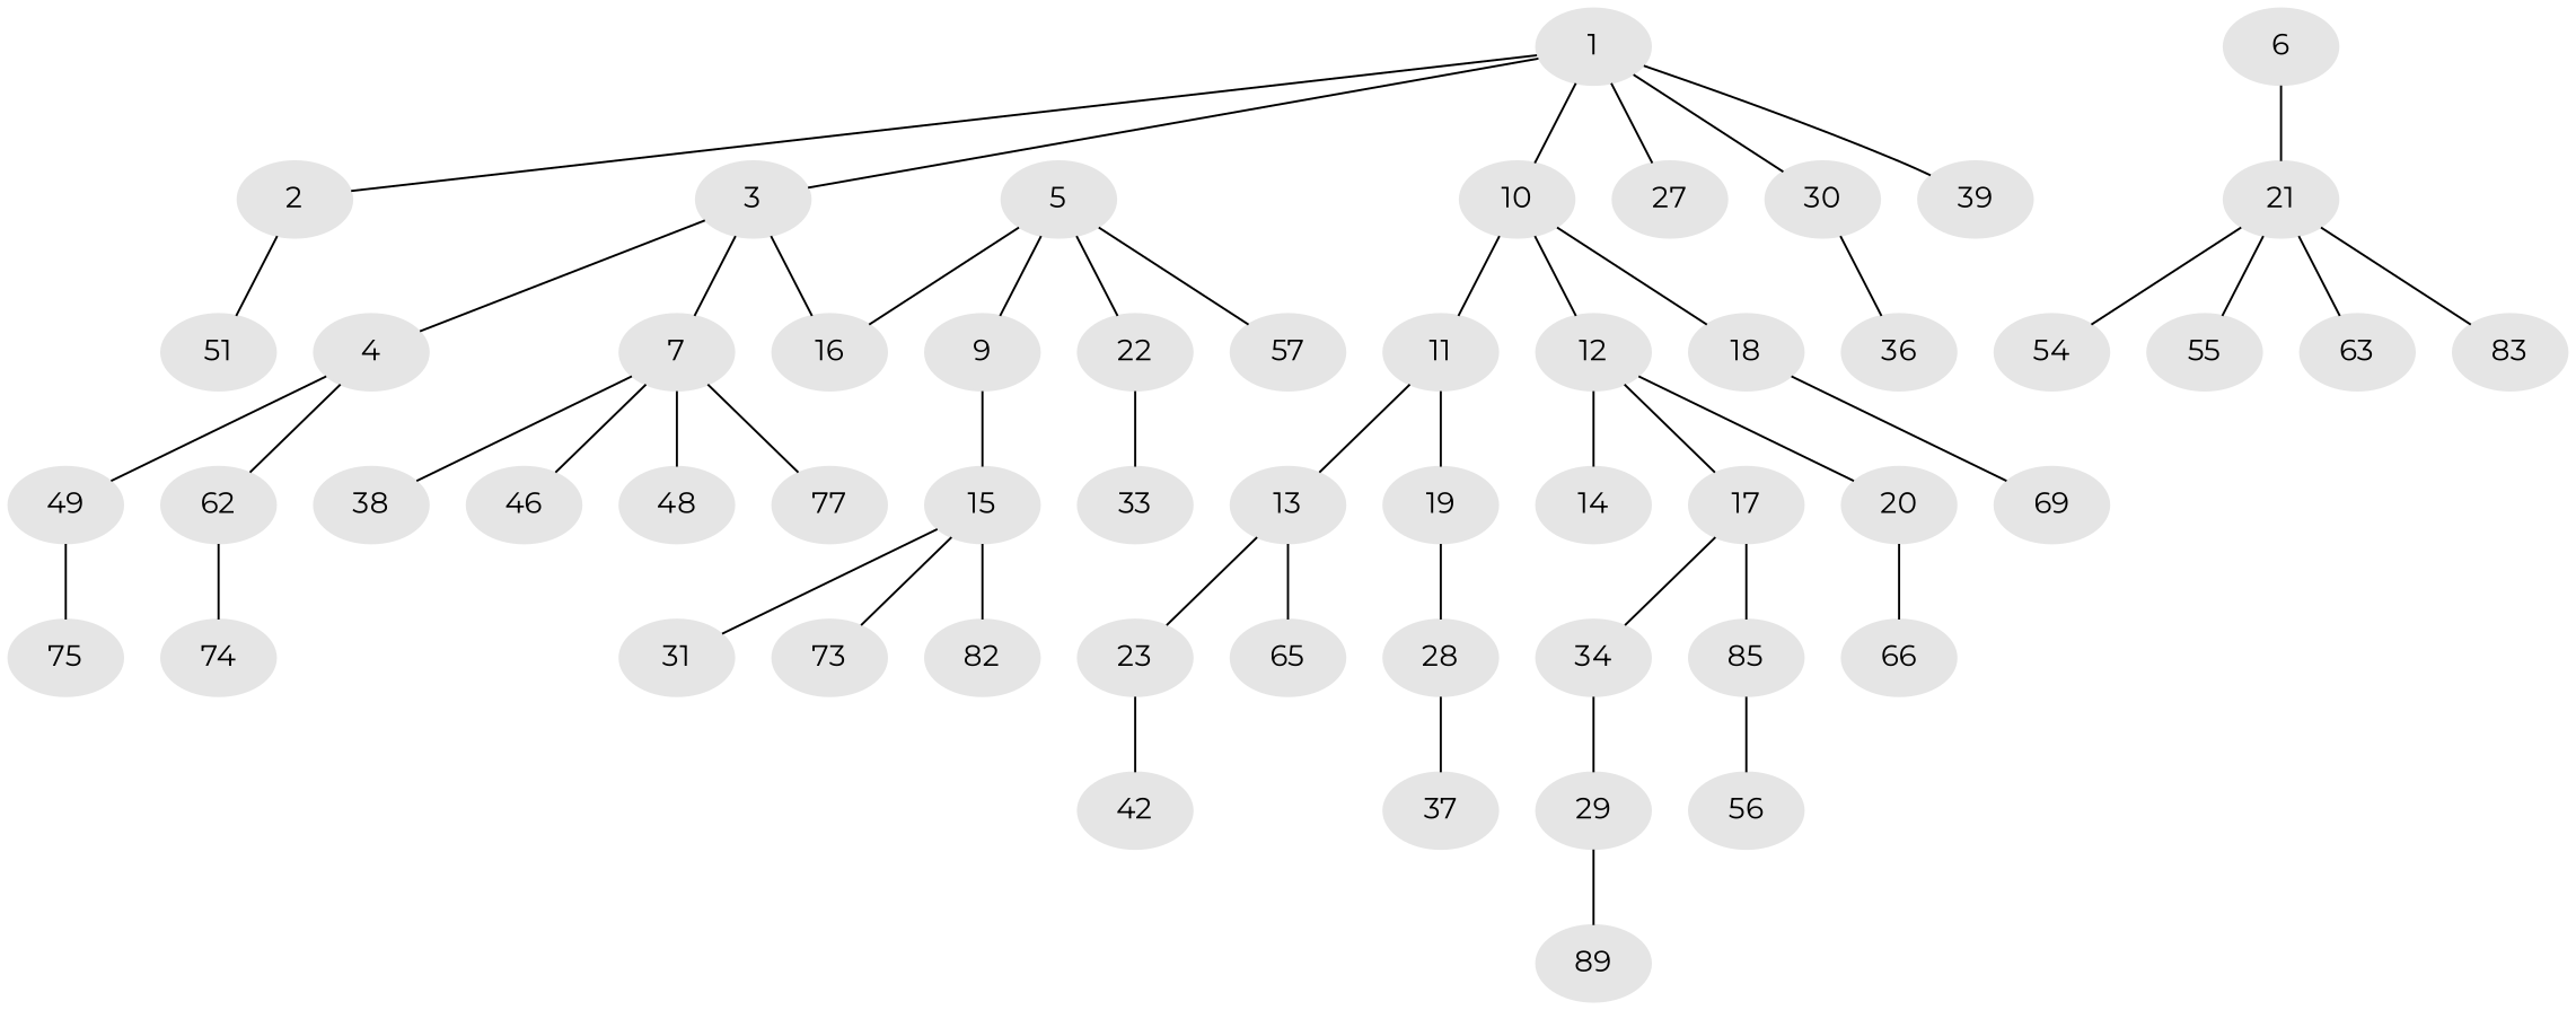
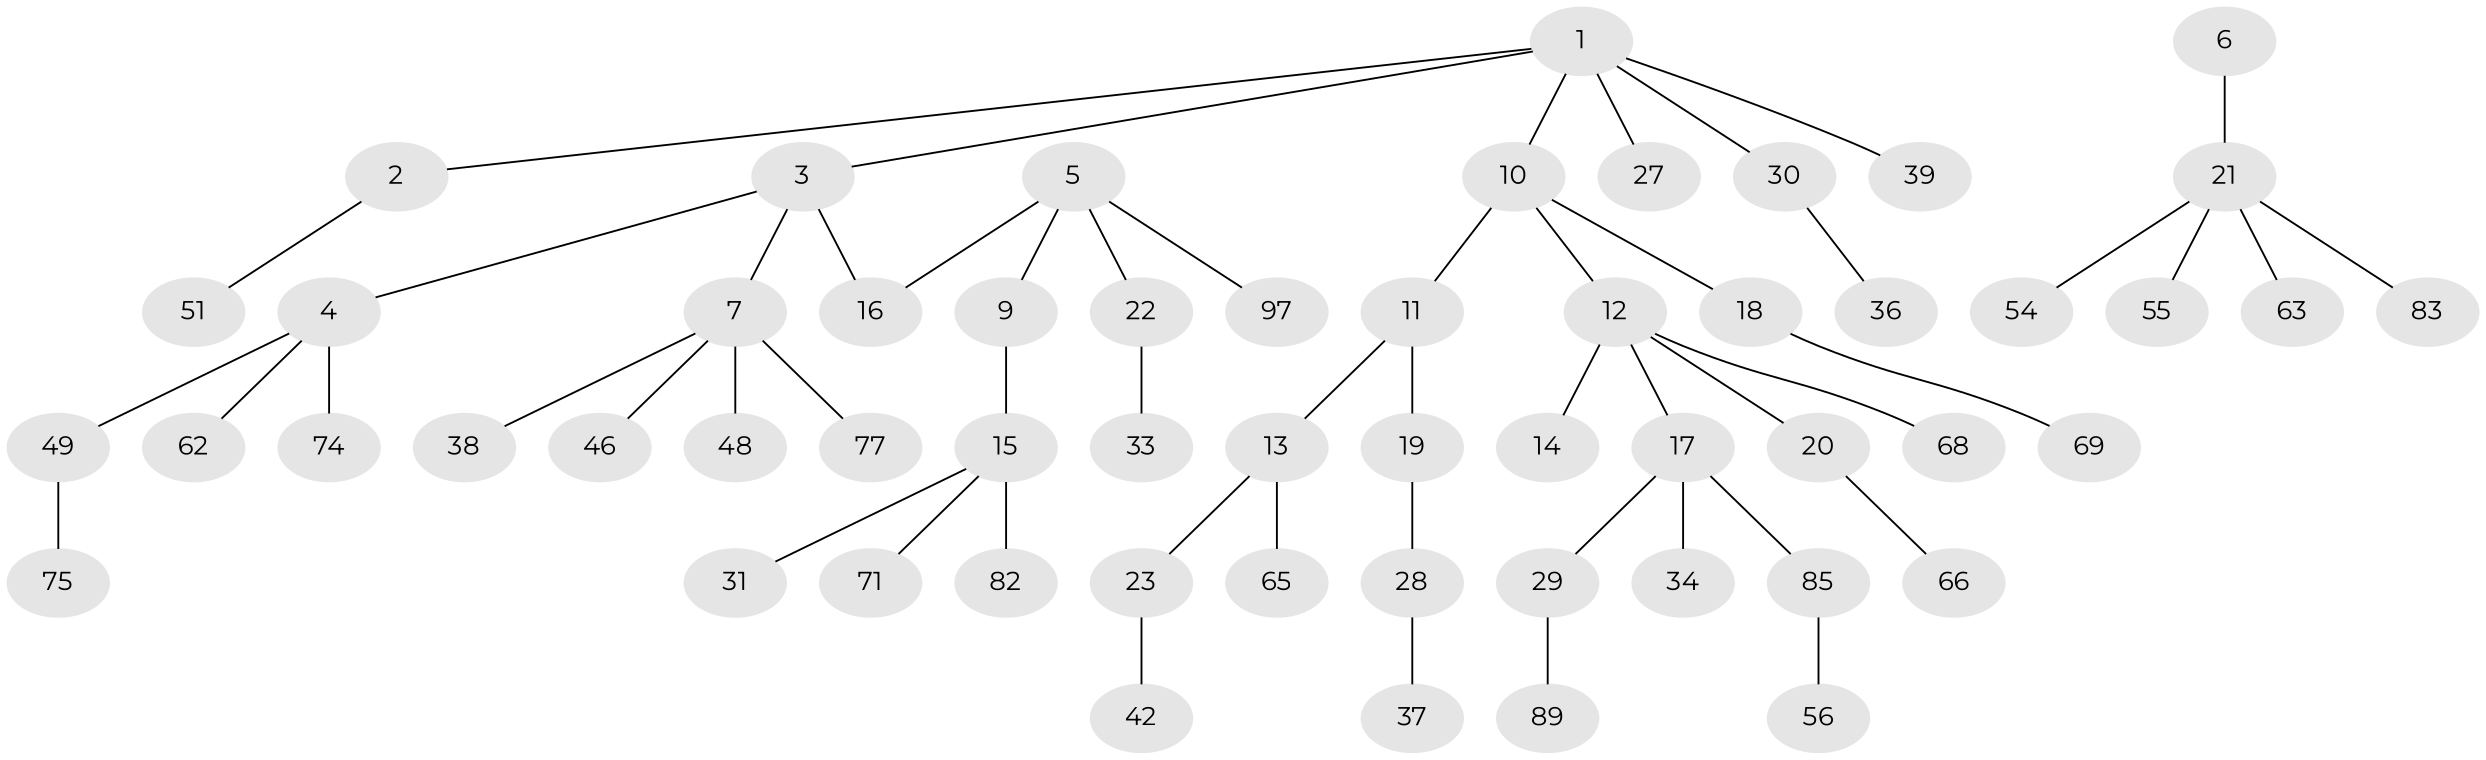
  graph {
    fontname=Montserrat
    node [color=gray90 fontname=Montserrat style=filled]
    edge [fontname=Montserrat]
    1 [super="+72"]
    2
    3 [super="+87"]
    10 [super="+79"]
    27 [super="+53"]
    30
    39 [super="+78"]
    51 [super="+76"]
    4 [super="+25"]
    7 [super="+35"]
    16 [super="+44"]
    11
    12 [super="+52"]
    18
    36
    49
    62
    74
    5 [super="+8"]
    9
    22 [super="+26"]
-   57
+   57 [label=97]
    38 [super="+61"]
    46 [super="+88"]
    48
    77
    6 [super="+67"]
    21 [super="+47"]
    75 [super="+80"]
    15 [super="+24"]
    33 [super="+84"]
    54
    55 [super="+59"]
    63
    83
    31
-   71 [label=73]
+   71
    82
    13 [super="+43"]
    19 [super="+40"]
    14
    17
    20 [super="+32"]
+   68 [super="+86"]
    69 [super="+81"]
    23 [super="+60"]
    65
    28 [super="+41"]
    29 [super="+85"]
    34 [super="+50"]
    n51 [label=85 super="+58"]
    66
    42
    89
    56 [super="+64"]
    37 [super="+73"]
    1 -- 2
    1 -- 3
    1 -- 10
    1 -- 27
    1 -- 30
    1 -- 39
    2 -- 51
    3 -- 4
    3 -- 7
    3 -- 16
    10 -- 11
    10 -- 12
    10 -- 18
    30 -- 36
    4 -- 49
    4 -- 62
-   62 -- 74
+   4 -- 74
    7 -- 38
    7 -- 46
    7 -- 48
    7 -- 77
    11 -- 13
    11 -- 19
    12 -- 14
    12 -- 17
    12 -- 20
+   12 -- 68
    18 -- 69
    49 -- 75
    5 -- 16
    5 -- 9
    5 -- 22
    5 -- 57
    9 -- 15
    22 -- 33
    6 -- 21
    21 -- 54
    21 -- 55
    21 -- 63
    21 -- 83
    15 -- 31
    15 -- 71
    15 -- 82
    13 -- 23
    13 -- 65
    19 -- 28
-   34 -- 29
+   17 -- 29
    17 -- 34
    17 -- n51
    20 -- 66
    23 -- 42
    28 -- 37
    29 -- 89
    n51 -- 56
  }
